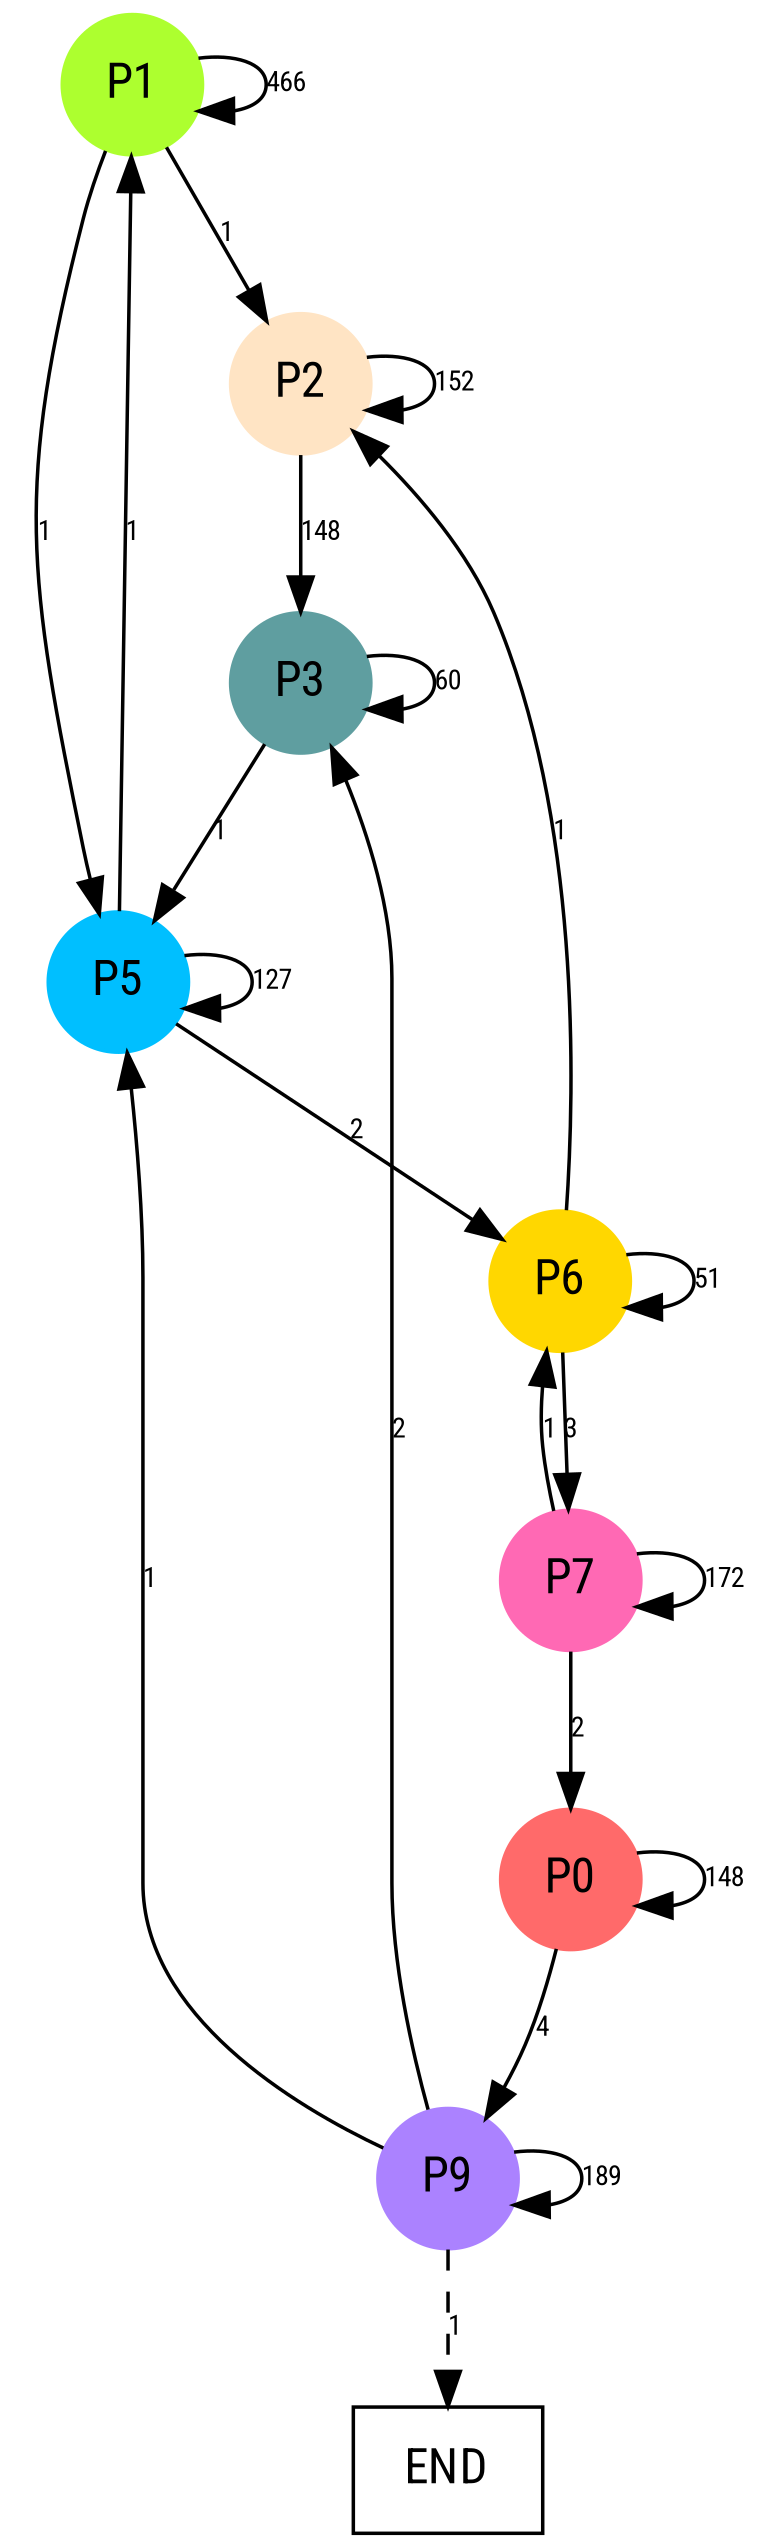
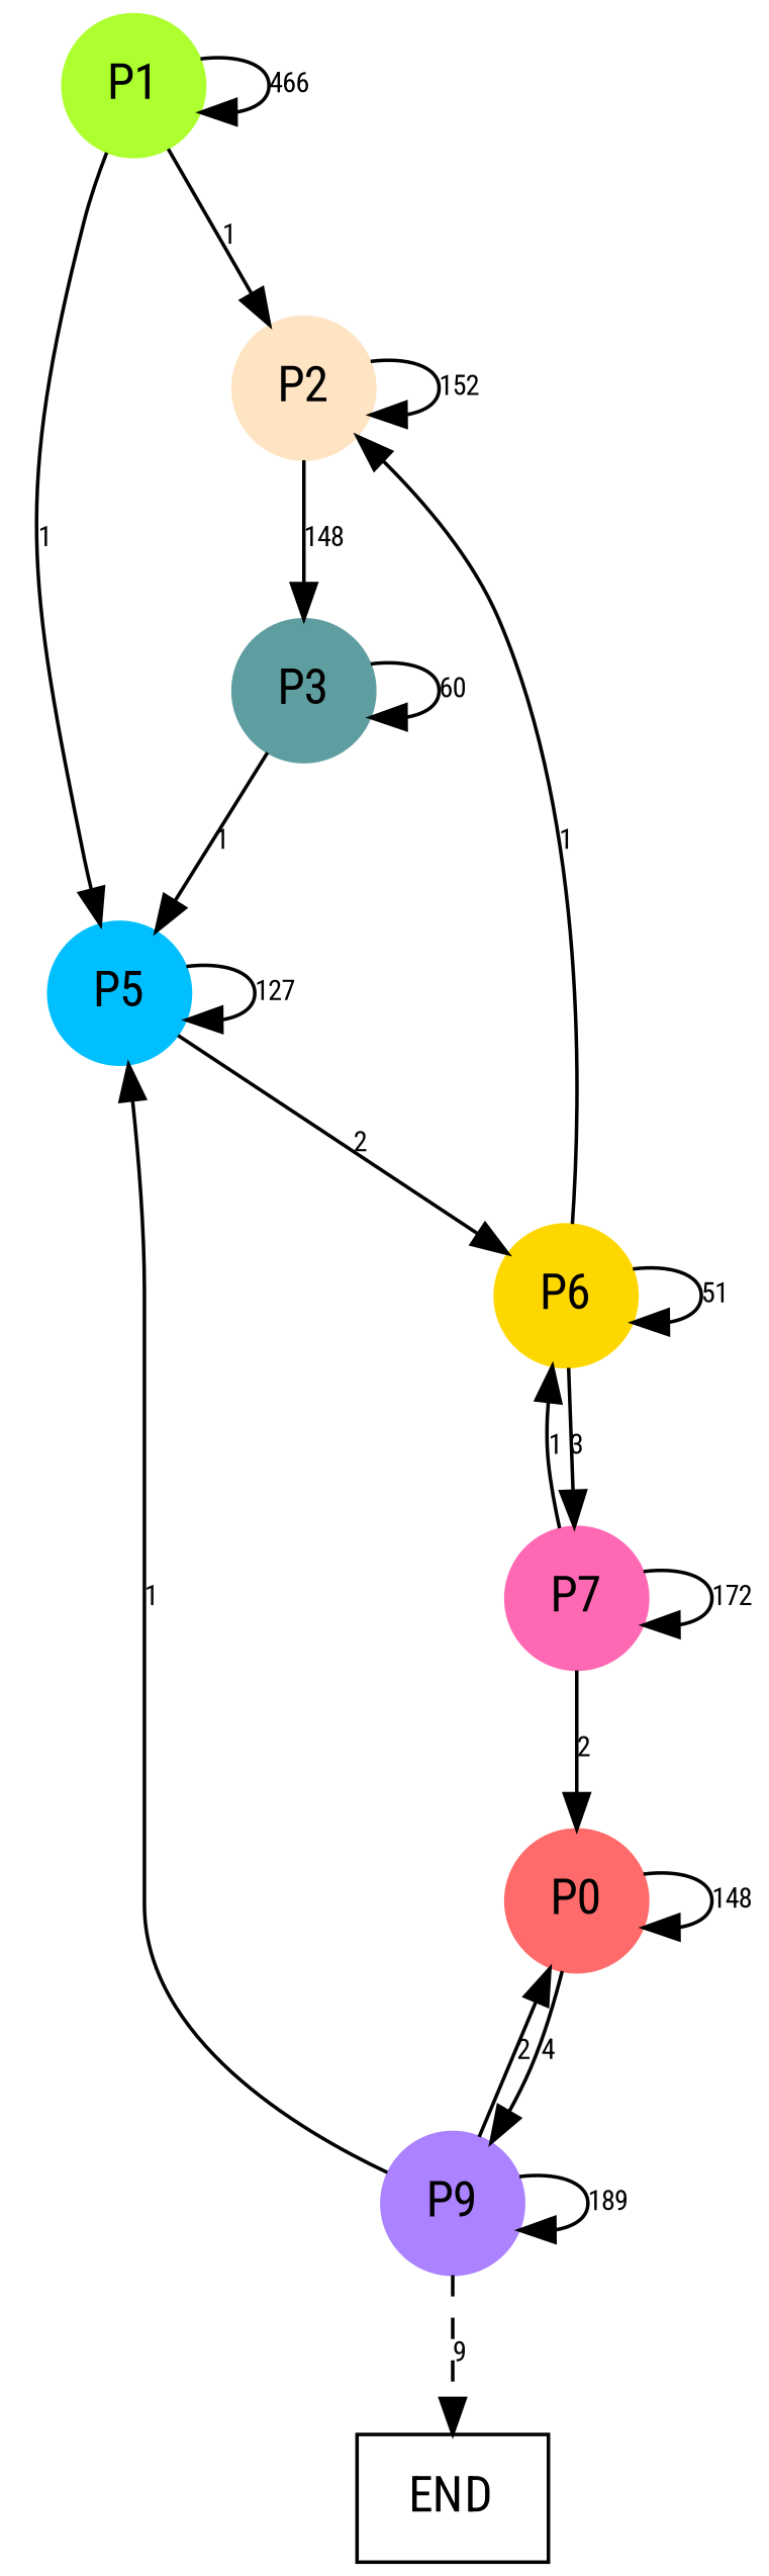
  digraph {
    fontname="Roboto Condensed"
    node [fontname="Roboto Condensed" shape=circle style=filled]
    edge [fontname="Roboto Condensed" fontsize=8 labelfloat=false]
    P1 [color=greenyellow]
    P2 [color=bisque]
    P5 [color=deepskyblue]
    P3 [color=cadetblue]
    P6 [color=gold]
    P7 [color=hotpink]
    n7 [color=indianred1 label=P0]
    P9 [color=mediumpurple1]
    END [color=black fillcolor=white shape=box]
    P1 -> P1 [label=466]
    P1 -> P2 [label=1]
    P1 -> P5 [label=1]
    P2 -> P2 [label=152]
    P2 -> P3 [label=148]
-   P5 -> P1 [label=1]
    P5 -> P5 [label=127]
    P5 -> P6 [label=2]
    P3 -> P5 [label=1]
    P3 -> P3 [label=60]
    P6 -> P2 [label=1]
    P6 -> P6 [label=51]
    P6 -> P7 [label=3]
    P7 -> P6 [label=1]
    P7 -> P7 [label=172]
    P7 -> n7 [label=2]
    n7 -> n7 [label=148]
    n7 -> P9 [label=4]
    P9 -> P5 [label=1]
-   P9 -> P3 [label=2]
+   P9 -> n7 [label=2]
    P9 -> P9 [label=189]
-   P9 -> END [label=1 style=dashed]
+   P9 -> END [label=9 style=dashed]
  }
